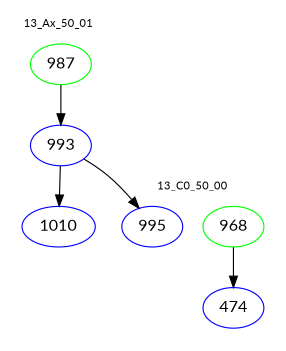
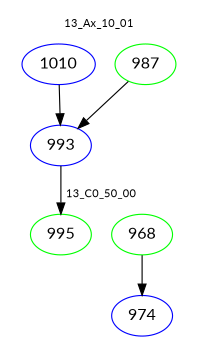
  digraph {
    fontname=Lato
    node [color=blue fontname=Lato]
    edge [color=black fontname=Lato]
    n1 [color=green label=987]
    n2 [label=993]
    n3 [label=1010]
    n4 [color=green label=968]
-   n5 [label=474]
-   n6 [label=995]
+   n5 [label=974]
+   n6 [color=green label=995]
    subgraph cluster_1 {
      color=white
      fontsize=10
-     label="13_Ax_50_01"
+     label="13_Ax_10_01"
      n1
      n2
      n3
    }
    subgraph cluster_2 {
      color=white
      fontsize=10
      label="13_C0_50_00"
      n4
      n5
      n6
    }
    n1 -> n2
-   n2 -> n3
+   n3 -> n2
    n2 -> n6
    n4 -> n5
  }
